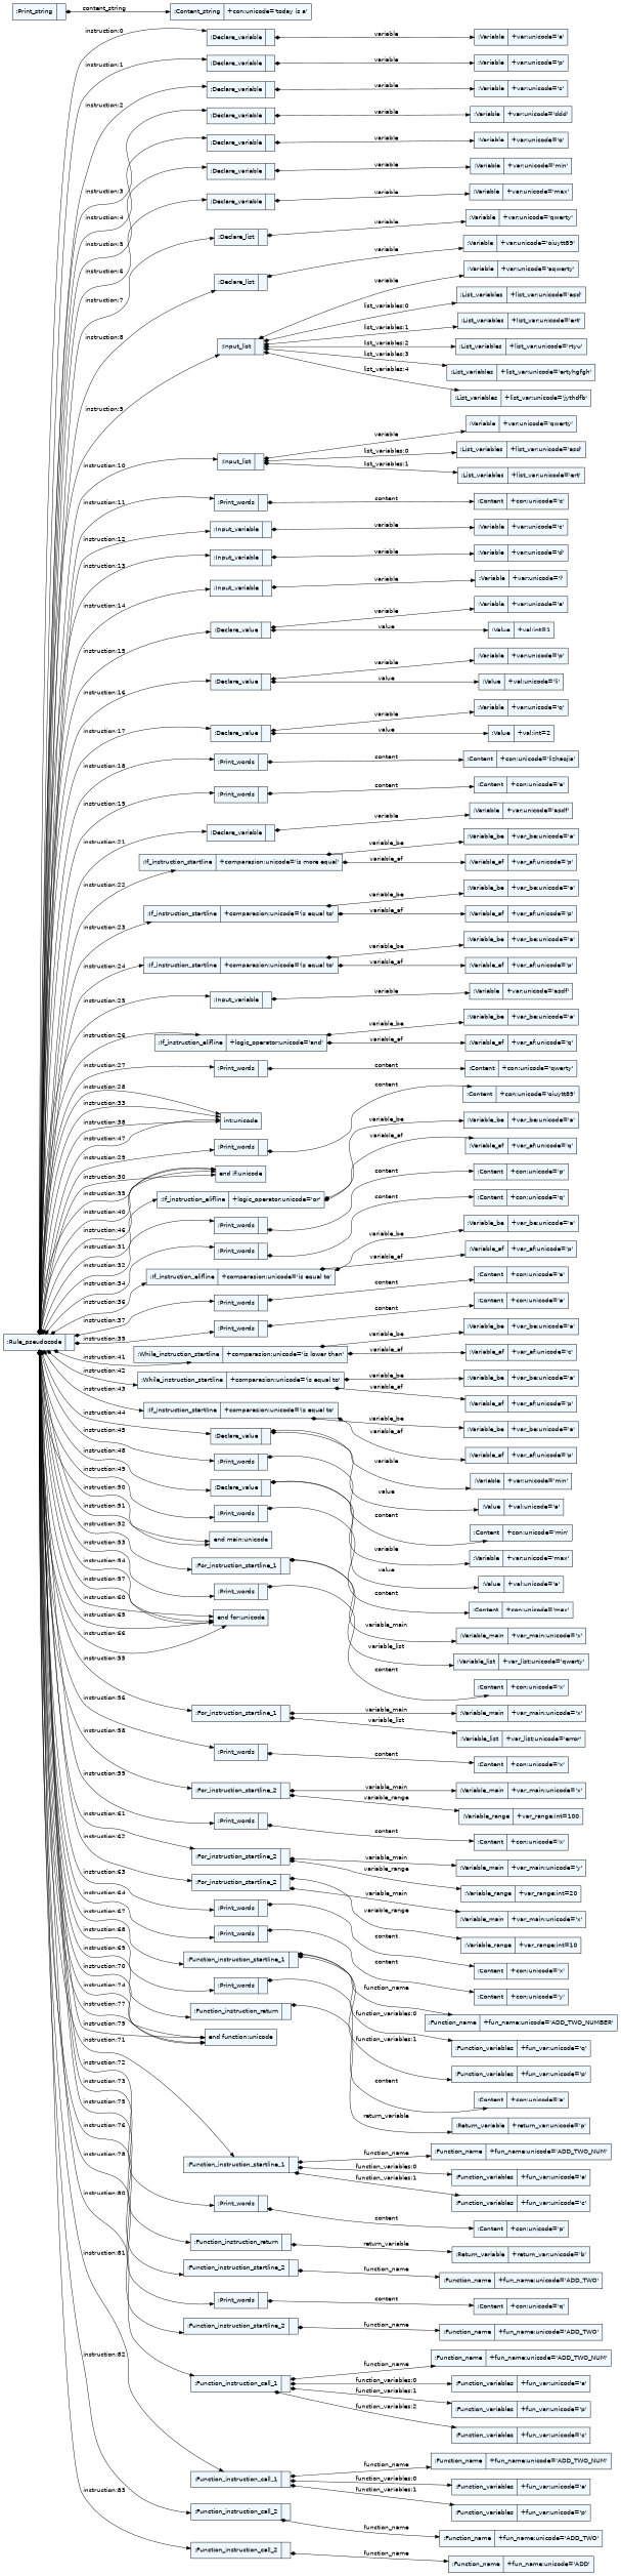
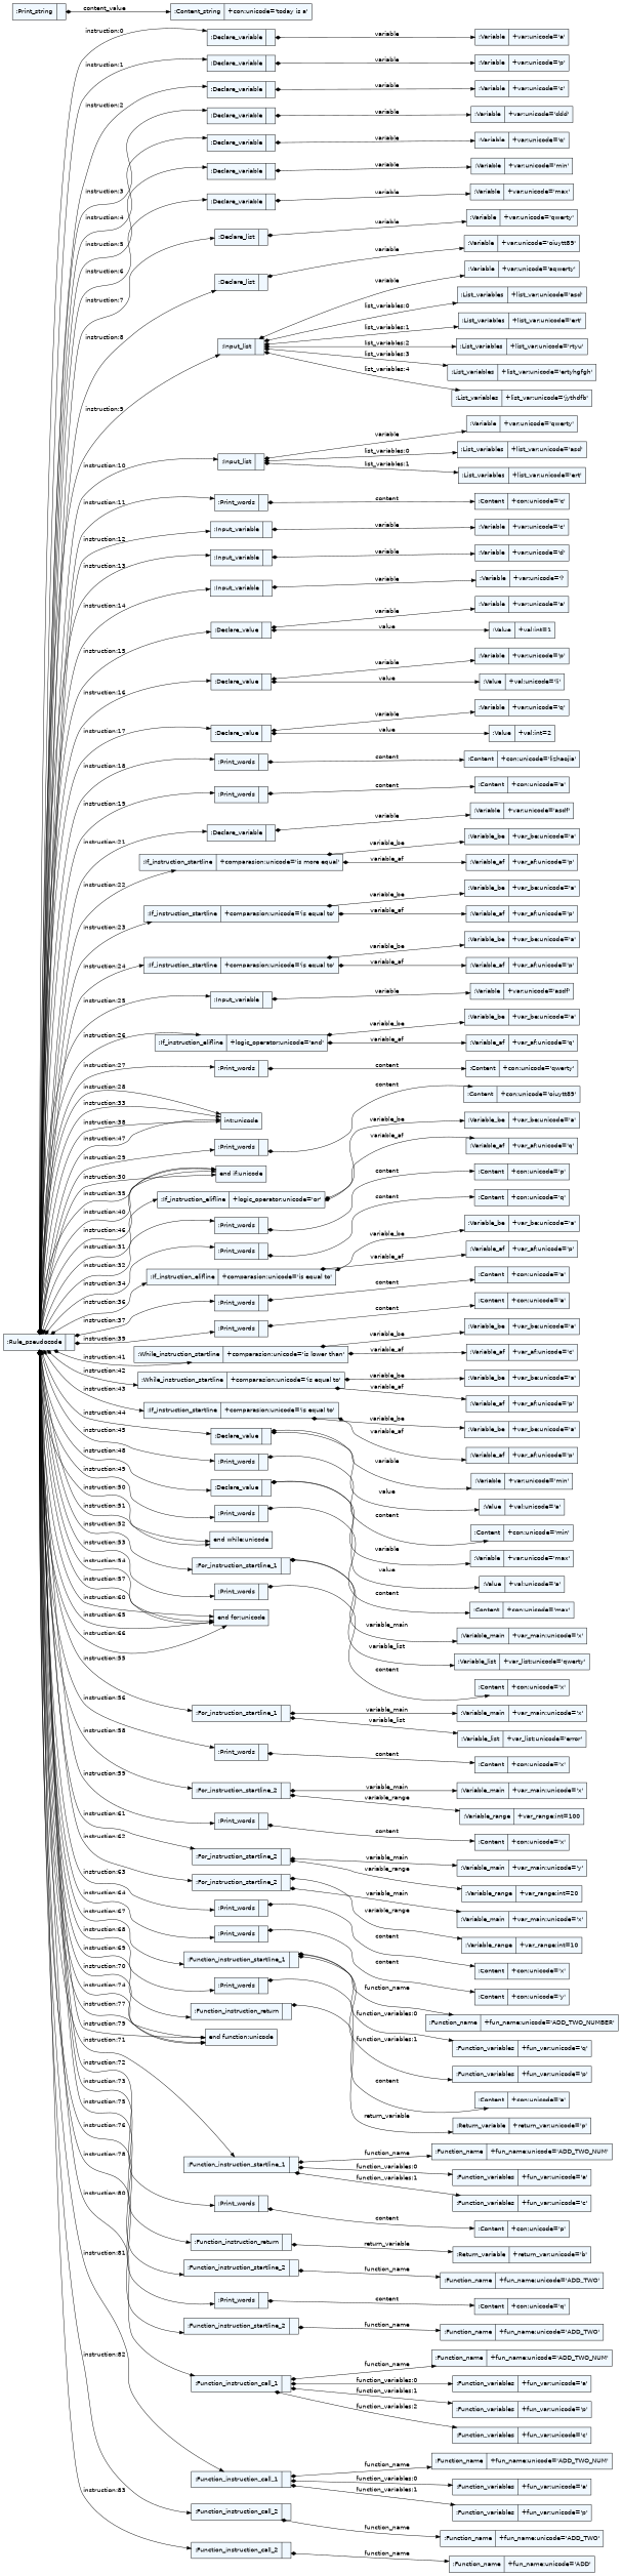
  digraph {
    fontname="DejaVu Sans"
    fontsize=8
    nodesep=0.3
    rankdir=LR
    node [fillcolor=aliceblue fontname="DejaVu Sans" shape=record style=filled]
    edge [arrowtail=diamond dir=both fontname="DejaVu Sans"]
    n1 [label="{:Rule_pseudocode|}"]
    n2 [label="{:Declare_variable|}"]
    n3 [label="{:Declare_variable|}"]
    n4 [label="{:Declare_variable|}"]
    n5 [label="{:Declare_variable|}"]
    n6 [label="{:Declare_variable|}"]
    n7 [label="{:Declare_variable|}"]
    n8 [label="{:Declare_variable|}"]
    n9 [label="{:Declare_list|}"]
    n10 [label="{:Declare_list|}"]
    n11 [label="{:Input_list|}"]
    n12 [label="{:Input_list|}"]
    n13 [label="{:Print_words|}"]
    n14 [label="{:Input_variable|}"]
    n15 [label="{:Input_variable|}"]
    n16 [label="{:Input_variable|}"]
    n17 [label="{:Declare_value|}"]
    n18 [label="{:Declare_value|}"]
    n19 [label="{:Declare_value|}"]
    n20 [label="{:Print_words|}"]
    n21 [label="{:Print_words|}"]
    n22 [label="{:Declare_variable|}"]
    n23 [label="{:If_instruction_startline|+comparasion:unicode='is more equal'\l}"]
    n24 [label="{:If_instruction_startline|+comparasion:unicode='is equal to'\l}"]
    n25 [label="{:If_instruction_startline|+comparasion:unicode='is equal to'\l}"]
    n26 [label="{:Input_variable|}"]
    n27 [label="{:If_instruction_elifline|+logic_operator:unicode='and'\l}"]
    n28 [label="{:Print_words|}"]
    n29 [label="int:unicode"]
    n30 [label="{:Print_words|}"]
    "end if:unicode"
    n32 [label="{:If_instruction_elifline|+logic_operator:unicode='or'\l}"]
    n33 [label="{:Print_words|}"]
    n34 [label="{:Print_words|}"]
    n35 [label="{:If_instruction_elifline|+comparasion:unicode='is equal to'\l}"]
    n36 [label="{:Print_words|}"]
    n37 [label="{:Print_words|}"]
    n38 [label="{:While_instruction_startline|+comparasion:unicode='is lower than'\l}"]
    n39 [label="{:While_instruction_startline|+comparasion:unicode='is equal to'\l}"]
    n40 [label="{:If_instruction_startline|+comparasion:unicode='is equal to'\l}"]
    n41 [label="{:Declare_value|}"]
    n42 [label="{:Print_words|}"]
    n43 [label="{:Declare_value|}"]
    n44 [label="{:Print_words|}"]
-   "end while:unicode" [label="end main:unicode"]
+   "end while:unicode"
    n46 [label="{:For_instruction_startline_1|}"]
    n47 [label="{:Print_words|}"]
    "end for:unicode"
    n49 [label="{:For_instruction_startline_1|}"]
    n50 [label="{:Print_words|}"]
    n51 [label="{:For_instruction_startline_2|}"]
    n52 [label="{:Print_words|}"]
    n53 [label="{:For_instruction_startline_2|}"]
    n54 [label="{:For_instruction_startline_2|}"]
    n55 [label="{:Print_words|}"]
    n56 [label="{:Print_words|}"]
    n57 [label="{:Function_instruction_startline_1|}"]
    n58 [label="{:Print_words|}"]
    n59 [label="{:Function_instruction_return|}"]
    "end function:unicode"
    n61 [label="{:Function_instruction_startline_1|}"]
    n62 [label="{:Print_words|}"]
    n63 [label="{:Function_instruction_return|}"]
    n64 [label="{:Function_instruction_startline_2|}"]
    n65 [label="{:Print_words|}"]
    n66 [label="{:Function_instruction_startline_2|}"]
    n67 [label="{:Function_instruction_call_1|}"]
    n68 [label="{:Function_instruction_call_1|}"]
    n69 [label="{:Function_instruction_call_2|}"]
    n70 [label="{:Function_instruction_call_2|}"]
    n71 [label="{:Variable|+var:unicode='a'\l}"]
    n72 [label="{:Variable|+var:unicode='p'\l}"]
    n73 [label="{:Variable|+var:unicode='c'\l}"]
    n74 [label="{:Variable|+var:unicode='ddd'\l}"]
    n75 [label="{:Variable|+var:unicode='q'\l}"]
    n76 [label="{:Variable|+var:unicode='min'\l}"]
    n77 [label="{:Variable|+var:unicode='max'\l}"]
    n78 [label="{:Variable|+var:unicode='qwerty'\l}"]
    n79 [label="{:Variable|+var:unicode='oiuytt89'\l}"]
    n80 [label="{:Variable|+var:unicode='aqwerty'\l}"]
    n81 [label="{:List_variables|+list_var:unicode='asd'\l}"]
    n82 [label="{:List_variables|+list_var:unicode='ert'\l}"]
    n83 [label="{:List_variables|+list_var:unicode='rtyu'\l}"]
    n84 [label="{:List_variables|+list_var:unicode='ertyhgfgh'\l}"]
    n85 [label="{:List_variables|+list_var:unicode='jythdfb'\l}"]
    n86 [label="{:Variable|+var:unicode='qwerty'\l}"]
    n87 [label="{:List_variables|+list_var:unicode='asd'\l}"]
    n88 [label="{:List_variables|+list_var:unicode='ert'\l}"]
    n89 [label="{:Content|+con:unicode='c'\l}"]
    n90 [label="{:Variable|+var:unicode='c'\l}"]
    n91 [label="{:Variable|+var:unicode='d'\l}"]
    n92 [label="{:Variable|+var:unicode='l'\l}"]
    n93 [label="{:Variable|+var:unicode='a'\l}"]
    n94 [label="{:Value|+val:int=1\l}"]
    n95 [label="{:Variable|+var:unicode='p'\l}"]
    n96 [label="{:Value|+val:unicode='li'\l}"]
    n97 [label="{:Variable|+var:unicode='q'\l}"]
    n98 [label="{:Value|+val:int=2\l}"]
    n99 [label="{:Content|+con:unicode='lizhaojia'\l}"]
    n100 [label="{:Content|+con:unicode='a'\l}"]
    n101 [label="{:Print_string|}"]
    n102 [label="{:Content_string|+con:unicode='today is a'\l}"]
    n103 [label="{:Variable|+var:unicode='asdf'\l}"]
    n104 [label="{:Variable_be|+var_be:unicode='a'\l}"]
    n105 [label="{:Variable_af|+var_af:unicode='p'\l}"]
    n106 [label="{:Variable_be|+var_be:unicode='a'\l}"]
    n107 [label="{:Variable_af|+var_af:unicode='p'\l}"]
    n108 [label="{:Variable_be|+var_be:unicode='a'\l}"]
    n109 [label="{:Variable_af|+var_af:unicode='p'\l}"]
    n110 [label="{:Variable|+var:unicode='asdf'\l}"]
    n111 [label="{:Variable_be|+var_be:unicode='a'\l}"]
    n112 [label="{:Variable_af|+var_af:unicode='q'\l}"]
    n113 [label="{:Content|+con:unicode='qwerty'\l}"]
    n114 [label="{:Content|+con:unicode='oiuytt89'\l}"]
    n115 [label="{:Variable_be|+var_be:unicode='a'\l}"]
    n116 [label="{:Variable_af|+var_af:unicode='q'\l}"]
    n117 [label="{:Content|+con:unicode='p'\l}"]
    n118 [label="{:Content|+con:unicode='q'\l}"]
    n119 [label="{:Variable_be|+var_be:unicode='a'\l}"]
    n120 [label="{:Variable_af|+var_af:unicode='p'\l}"]
    n121 [label="{:Content|+con:unicode='a'\l}"]
    n122 [label="{:Content|+con:unicode='a'\l}"]
    n123 [label="{:Variable_be|+var_be:unicode='a'\l}"]
    n124 [label="{:Variable_af|+var_af:unicode='c'\l}"]
    n125 [label="{:Variable_be|+var_be:unicode='a'\l}"]
    n126 [label="{:Variable_af|+var_af:unicode='p'\l}"]
    n127 [label="{:Variable_be|+var_be:unicode='a'\l}"]
    n128 [label="{:Variable_af|+var_af:unicode='p'\l}"]
    n129 [label="{:Variable|+var:unicode='min'\l}"]
    n130 [label="{:Value|+val:unicode='a'\l}"]
    n131 [label="{:Content|+con:unicode='min'\l}"]
    n132 [label="{:Variable|+var:unicode='max'\l}"]
    n133 [label="{:Value|+val:unicode='a'\l}"]
    n134 [label="{:Content|+con:unicode='max'\l}"]
    n135 [label="{:Variable_main|+var_main:unicode='x'\l}"]
    n136 [label="{:Variable_list|+var_list:unicode='qwerty'\l}"]
    n137 [label="{:Content|+con:unicode='x'\l}"]
    n138 [label="{:Variable_main|+var_main:unicode='x'\l}"]
    n139 [label="{:Variable_list|+var_list:unicode='error'\l}"]
    n140 [label="{:Content|+con:unicode='x'\l}"]
    n141 [label="{:Variable_main|+var_main:unicode='x'\l}"]
    n142 [label="{:Variable_range|+var_range:int=100\l}"]
    n143 [label="{:Content|+con:unicode='x'\l}"]
    n144 [label="{:Variable_main|+var_main:unicode='y'\l}"]
    n145 [label="{:Variable_range|+var_range:int=20\l}"]
    n146 [label="{:Variable_main|+var_main:unicode='x'\l}"]
    n147 [label="{:Variable_range|+var_range:int=10\l}"]
    n148 [label="{:Content|+con:unicode='x'\l}"]
    n149 [label="{:Content|+con:unicode='y'\l}"]
    n150 [label="{:Function_name|+fun_name:unicode='ADD_TWO_NUMBER'\l}"]
    n151 [label="{:Function_variables|+fun_var:unicode='q'\l}"]
    n152 [label="{:Function_variables|+fun_var:unicode='p'\l}"]
    n153 [label="{:Content|+con:unicode='a'\l}"]
    n154 [label="{:Return_variable|+return_var:unicode='p'\l}"]
    n155 [label="{:Function_name|+fun_name:unicode='ADD_TWO_NUM'\l}"]
    n156 [label="{:Function_variables|+fun_var:unicode='a'\l}"]
    n157 [label="{:Function_variables|+fun_var:unicode='c'\l}"]
    n158 [label="{:Content|+con:unicode='p'\l}"]
    n159 [label="{:Return_variable|+return_var:unicode='b'\l}"]
    n160 [label="{:Function_name|+fun_name:unicode='ADD_TWO'\l}"]
    n161 [label="{:Content|+con:unicode='q'\l}"]
    n162 [label="{:Function_name|+fun_name:unicode='ADD_TWO'\l}"]
    n163 [label="{:Function_name|+fun_name:unicode='ADD_TWO_NUM'\l}"]
    n164 [label="{:Function_variables|+fun_var:unicode='a'\l}"]
    n165 [label="{:Function_variables|+fun_var:unicode='p'\l}"]
    n166 [label="{:Function_variables|+fun_var:unicode='c'\l}"]
    n167 [label="{:Function_name|+fun_name:unicode='ADD_TWO_NUM'\l}"]
    n168 [label="{:Function_variables|+fun_var:unicode='a'\l}"]
    n169 [label="{:Function_variables|+fun_var:unicode='p'\l}"]
    n170 [label="{:Function_name|+fun_name:unicode='ADD_TWO'\l}"]
    n171 [label="{:Function_name|+fun_name:unicode='ADD'\l}"]
    n1 -> n2 [label="instruction:0"]
    n1 -> n3 [label="instruction:1"]
    n1 -> n4 [label="instruction:2"]
    n1 -> n5 [label="instruction:3"]
    n1 -> n6 [label="instruction:4"]
    n1 -> n7 [label="instruction:5"]
    n1 -> n8 [label="instruction:6"]
    n1 -> n9 [label="instruction:7"]
    n1 -> n10 [label="instruction:8"]
    n1 -> n11 [label="instruction:9"]
    n1 -> n12 [label="instruction:10"]
    n1 -> n13 [label="instruction:11"]
    n1 -> n14 [label="instruction:12"]
    n1 -> n15 [label="instruction:13"]
    n1 -> n16 [label="instruction:14"]
    n1 -> n17 [label="instruction:15"]
    n1 -> n18 [label="instruction:16"]
    n1 -> n19 [label="instruction:17"]
    n1 -> n20 [label="instruction:18"]
    n1 -> n21 [label="instruction:19"]
    n1 -> n22 [label="instruction:21"]
    n1 -> n23 [label="instruction:22"]
    n1 -> n24 [label="instruction:23"]
    n1 -> n25 [label="instruction:24"]
    n1 -> n26 [label="instruction:25"]
    n1 -> n27 [label="instruction:26"]
    n1 -> n28 [label="instruction:27"]
    n1 -> n29 [label="instruction:28"]
    n1 -> n29 [label="instruction:33"]
    n1 -> n29 [label="instruction:38"]
    n1 -> n29 [label="instruction:47"]
    n1 -> n30 [label="instruction:29"]
    n1 -> "end if:unicode" [label="instruction:30"]
    n1 -> "end if:unicode" [label="instruction:35"]
    n1 -> "end if:unicode" [label="instruction:40"]
    n1 -> "end if:unicode" [label="instruction:46"]
    n1 -> n32 [label="instruction:31"]
    n1 -> n33 [label="instruction:32"]
    n1 -> n34 [label="instruction:34"]
    n1 -> n35 [label="instruction:36"]
    n1 -> n36 [label="instruction:37"]
    n1 -> n37 [label="instruction:39"]
    n1 -> n38 [label="instruction:41"]
    n1 -> n39 [label="instruction:42"]
    n1 -> n40 [label="instruction:43"]
    n1 -> n41 [label="instruction:44"]
    n1 -> n42 [label="instruction:45"]
    n1 -> n43 [label="instruction:48"]
    n1 -> n44 [label="instruction:49"]
    n1 -> "end while:unicode" [label="instruction:50"]
    n1 -> "end while:unicode" [label="instruction:51"]
    n1 -> n46 [label="instruction:52"]
    n1 -> n47 [label="instruction:53"]
    n1 -> "end for:unicode" [label="instruction:54"]
    n1 -> "end for:unicode" [label="instruction:57"]
    n1 -> "end for:unicode" [label="instruction:60"]
    n1 -> "end for:unicode" [label="instruction:65"]
    n1 -> "end for:unicode" [label="instruction:66"]
    n1 -> n49 [label="instruction:55"]
    n1 -> n50 [label="instruction:56"]
    n1 -> n51 [label="instruction:58"]
    n1 -> n52 [label="instruction:59"]
    n1 -> n53 [label="instruction:61"]
    n1 -> n54 [label="instruction:62"]
    n1 -> n55 [label="instruction:63"]
    n1 -> n56 [label="instruction:64"]
    n1 -> n57 [label="instruction:67"]
    n1 -> n58 [label="instruction:68"]
    n1 -> n59 [label="instruction:69"]
    n1 -> "end function:unicode" [label="instruction:70"]
    n1 -> "end function:unicode" [label="instruction:74"]
    n1 -> "end function:unicode" [label="instruction:77"]
    n1 -> "end function:unicode" [label="instruction:79"]
    n1 -> n61 [label="instruction:71"]
    n1 -> n62 [label="instruction:72"]
    n1 -> n63 [label="instruction:73"]
    n1 -> n64 [label="instruction:75"]
    n1 -> n65 [label="instruction:76"]
    n1 -> n66 [label="instruction:78"]
    n1 -> n67 [label="instruction:80"]
    n1 -> n68 [label="instruction:81"]
    n1 -> n69 [label="instruction:82"]
    n1 -> n70 [label="instruction:83"]
    n2 -> n71 [label=variable]
    n3 -> n72 [label=variable]
    n4 -> n73 [label=variable]
    n5 -> n74 [label=variable]
    n6 -> n75 [label=variable]
    n7 -> n76 [label=variable]
    n8 -> n77 [label=variable]
    n9 -> n78 [label=variable]
    n10 -> n79 [label=variable]
    n11 -> n80 [label=variable]
    n11 -> n81 [label="list_variables:0"]
    n11 -> n82 [label="list_variables:1"]
    n11 -> n83 [label="list_variables:2"]
    n11 -> n84 [label="list_variables:3"]
    n11 -> n85 [label="list_variables:4"]
    n12 -> n86 [label=variable]
    n12 -> n87 [label="list_variables:0"]
    n12 -> n88 [label="list_variables:1"]
    n13 -> n89 [label=content]
    n14 -> n90 [label=variable]
    n15 -> n91 [label=variable]
    n16 -> n92 [label=variable]
    n17 -> n93 [label=variable]
    n17 -> n94 [label=value]
    n18 -> n95 [label=variable]
    n18 -> n96 [label=value]
    n19 -> n97 [label=variable]
    n19 -> n98 [label=value]
    n20 -> n99 [label=content]
    n21 -> n100 [label=content]
    n22 -> n103 [label=variable]
    n23 -> n104 [label=variable_be]
    n23 -> n105 [label=variable_af]
    n24 -> n106 [label=variable_be]
    n24 -> n107 [label=variable_af]
    n25 -> n108 [label=variable_be]
    n25 -> n109 [label=variable_af]
    n26 -> n110 [label=variable]
    n27 -> n111 [label=variable_be]
    n27 -> n112 [label=variable_af]
    n28 -> n113 [label=content]
    n30 -> n114 [label=content]
    n32 -> n115 [label=variable_be]
    n32 -> n116 [label=variable_af]
    n33 -> n117 [label=content]
    n34 -> n118 [label=content]
    n35 -> n119 [label=variable_be]
    n35 -> n120 [label=variable_af]
    n36 -> n121 [label=content]
    n37 -> n122 [label=content]
    n38 -> n123 [label=variable_be]
    n38 -> n124 [label=variable_af]
    n39 -> n125 [label=variable_be]
    n39 -> n126 [label=variable_af]
    n40 -> n127 [label=variable_be]
    n40 -> n128 [label=variable_af]
    n41 -> n129 [label=variable]
    n41 -> n130 [label=value]
    n42 -> n131 [label=content]
    n43 -> n132 [label=variable]
    n43 -> n133 [label=value]
    n44 -> n134 [label=content]
    n46 -> n135 [label=variable_main]
    n46 -> n136 [label=variable_list]
    n47 -> n137 [label=content]
    n49 -> n138 [label=variable_main]
    n49 -> n139 [label=variable_list]
    n50 -> n140 [label=content]
    n51 -> n141 [label=variable_main]
    n51 -> n142 [label=variable_range]
    n52 -> n143 [label=content]
    n53 -> n144 [label=variable_main]
    n53 -> n145 [label=variable_range]
    n54 -> n146 [label=variable_main]
    n54 -> n147 [label=variable_range]
    n55 -> n148 [label=content]
    n56 -> n149 [label=content]
    n57 -> n150 [label=function_name]
    n57 -> n151 [label="function_variables:0"]
    n57 -> n152 [label="function_variables:1"]
    n58 -> n153 [label=content]
    n59 -> n154 [label=return_variable]
    n61 -> n155 [label=function_name]
    n61 -> n156 [label="function_variables:0"]
    n61 -> n157 [label="function_variables:1"]
    n62 -> n158 [label=content]
    n63 -> n159 [label=return_variable]
    n64 -> n160 [label=function_name]
    n65 -> n161 [label=content]
    n66 -> n162 [label=function_name]
    n67 -> n163 [label=function_name]
    n67 -> n164 [label="function_variables:0"]
    n67 -> n165 [label="function_variables:1"]
    n67 -> n166 [label="function_variables:2"]
    n68 -> n167 [label=function_name]
    n68 -> n168 [label="function_variables:0"]
    n68 -> n169 [label="function_variables:1"]
    n69 -> n170 [label=function_name]
    n70 -> n171 [label=function_name]
-   n101 -> n102 [label=content_string]
+   n101 -> n102 [label=content_value]
  }
